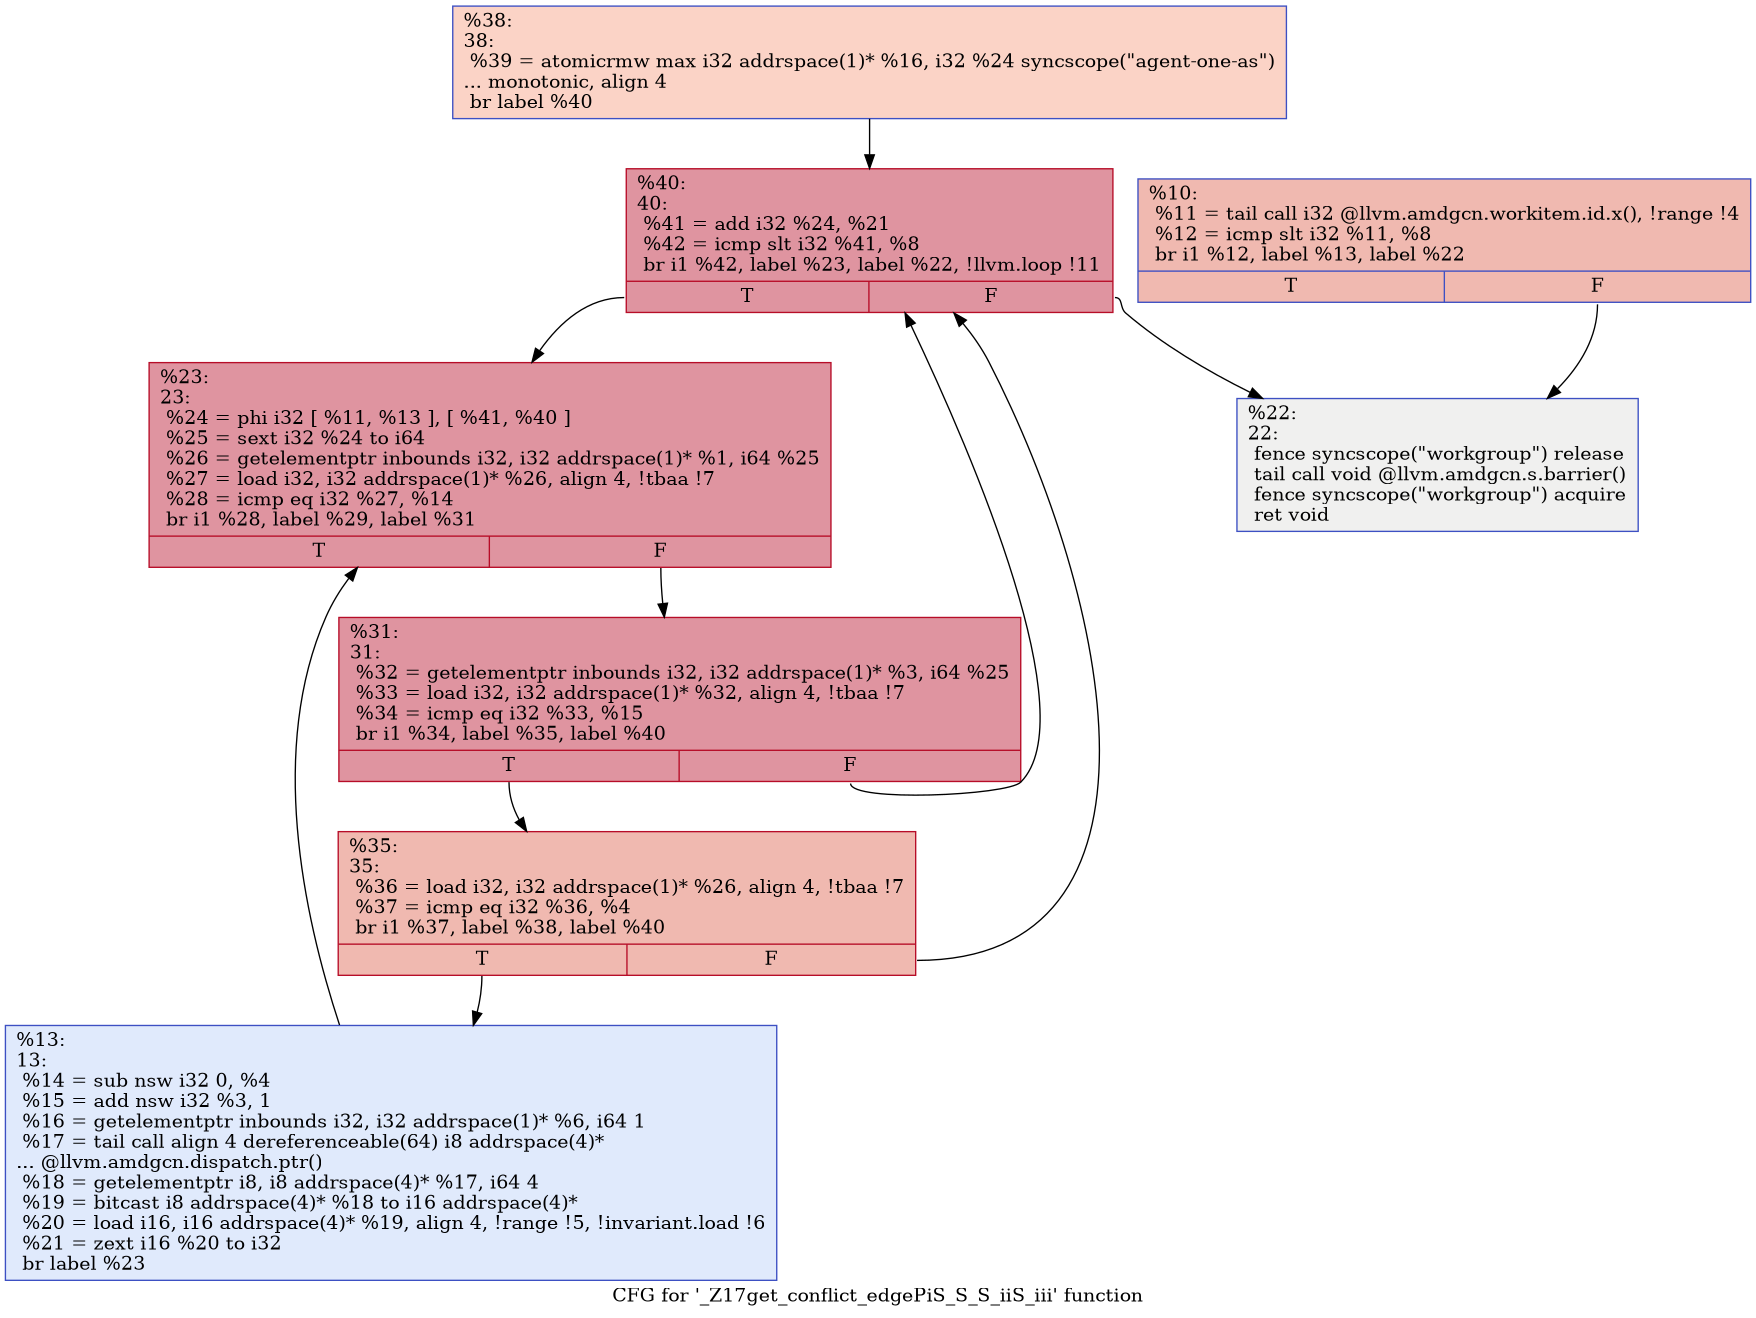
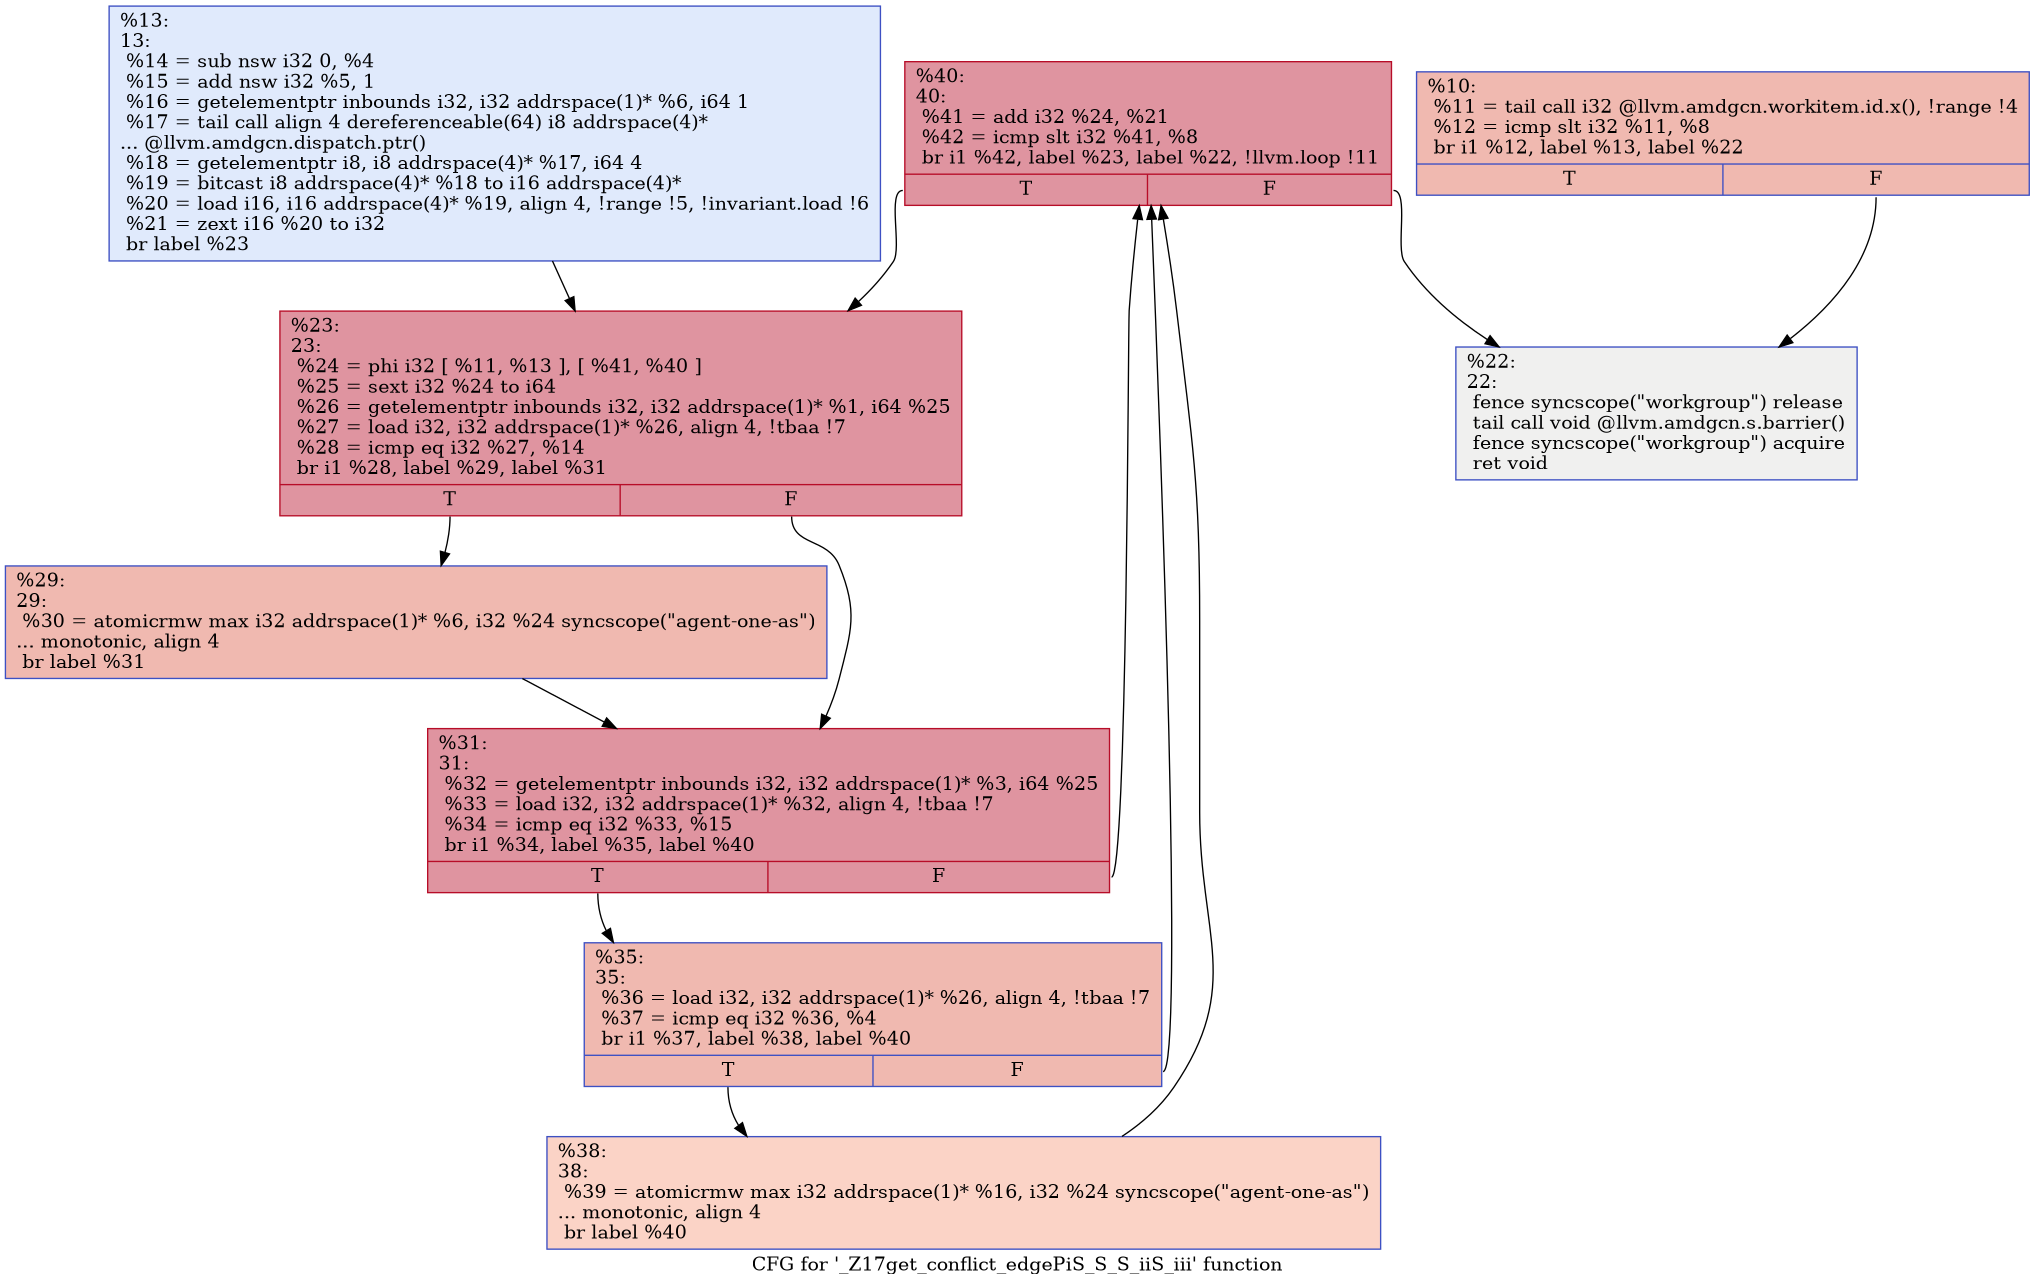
  digraph {
    label="CFG for '_Z17get_conflict_edgePiS_S_S_iiS_iii' function"
    node [color="#3d50c3ff" fillcolor="#de614d70" shape=record style=filled]
    edge [tailport=s0]
    n1 [label="{%10:\l  %11 = tail call i32 @llvm.amdgcn.workitem.id.x(), !range !4\l  %12 = icmp slt i32 %11, %8\l  br i1 %12, label %13, label %22\l|{<s0>T|<s1>F}}"]
    n2 [fillcolor="#dedcdb70" label="{%22:\l22:                                               \l  fence syncscope(\"workgroup\") release\l  tail call void @llvm.amdgcn.s.barrier()\l  fence syncscope(\"workgroup\") acquire\l  ret void\l}"]
-   n3 [fillcolor="#b9d0f970" label="{%13:\l13:                                               \l  %14 = sub nsw i32 0, %4\l  %15 = add nsw i32 %3, 1\l  %16 = getelementptr inbounds i32, i32 addrspace(1)* %6, i64 1\l  %17 = tail call align 4 dereferenceable(64) i8 addrspace(4)*\l... @llvm.amdgcn.dispatch.ptr()\l  %18 = getelementptr i8, i8 addrspace(4)* %17, i64 4\l  %19 = bitcast i8 addrspace(4)* %18 to i16 addrspace(4)*\l  %20 = load i16, i16 addrspace(4)* %19, align 4, !range !5, !invariant.load !6\l  %21 = zext i16 %20 to i32\l  br label %23\l}"]
+   n3 [fillcolor="#b9d0f970" label="{%13:\l13:                                               \l  %14 = sub nsw i32 0, %4\l  %15 = add nsw i32 %5, 1\l  %16 = getelementptr inbounds i32, i32 addrspace(1)* %6, i64 1\l  %17 = tail call align 4 dereferenceable(64) i8 addrspace(4)*\l... @llvm.amdgcn.dispatch.ptr()\l  %18 = getelementptr i8, i8 addrspace(4)* %17, i64 4\l  %19 = bitcast i8 addrspace(4)* %18 to i16 addrspace(4)*\l  %20 = load i16, i16 addrspace(4)* %19, align 4, !range !5, !invariant.load !6\l  %21 = zext i16 %20 to i32\l  br label %23\l}"]
    n4 [color="#b70d28ff" fillcolor="#b70d2870" label="{%23:\l23:                                               \l  %24 = phi i32 [ %11, %13 ], [ %41, %40 ]\l  %25 = sext i32 %24 to i64\l  %26 = getelementptr inbounds i32, i32 addrspace(1)* %1, i64 %25\l  %27 = load i32, i32 addrspace(1)* %26, align 4, !tbaa !7\l  %28 = icmp eq i32 %27, %14\l  br i1 %28, label %29, label %31\l|{<s0>T|<s1>F}}"]
+   n5 [label="{%29:\l29:                                               \l  %30 = atomicrmw max i32 addrspace(1)* %6, i32 %24 syncscope(\"agent-one-as\")\l... monotonic, align 4\l  br label %31\l}"]
    n6 [color="#b70d28ff" fillcolor="#b70d2870" label="{%31:\l31:                                               \l  %32 = getelementptr inbounds i32, i32 addrspace(1)* %3, i64 %25\l  %33 = load i32, i32 addrspace(1)* %32, align 4, !tbaa !7\l  %34 = icmp eq i32 %33, %15\l  br i1 %34, label %35, label %40\l|{<s0>T|<s1>F}}"]
-   n7 [color="#b70d28ff" label="{%35:\l35:                                               \l  %36 = load i32, i32 addrspace(1)* %26, align 4, !tbaa !7\l  %37 = icmp eq i32 %36, %4\l  br i1 %37, label %38, label %40\l|{<s0>T|<s1>F}}"]
+   n7 [label="{%35:\l35:                                               \l  %36 = load i32, i32 addrspace(1)* %26, align 4, !tbaa !7\l  %37 = icmp eq i32 %36, %4\l  br i1 %37, label %38, label %40\l|{<s0>T|<s1>F}}"]
    n8 [color="#b70d28ff" fillcolor="#b70d2870" label="{%40:\l40:                                               \l  %41 = add i32 %24, %21\l  %42 = icmp slt i32 %41, %8\l  br i1 %42, label %23, label %22, !llvm.loop !11\l|{<s0>T|<s1>F}}"]
    n9 [fillcolor="#f59c7d70" label="{%38:\l38:                                               \l  %39 = atomicrmw max i32 addrspace(1)* %16, i32 %24 syncscope(\"agent-one-as\")\l... monotonic, align 4\l  br label %40\l}"]
    n1 -> n2 [tailport=s1]
    n3 -> n4
+   n4 -> n5
    n4 -> n6 [tailport=s1]
+   n5 -> n6
    n6 -> n7
    n6 -> n8 [tailport=s1]
    n7 -> n8 [tailport=s1]
-   n7 -> n3
+   n7 -> n9
    n8 -> n2 [tailport=s1]
    n8 -> n4
    n9 -> n8
  }
